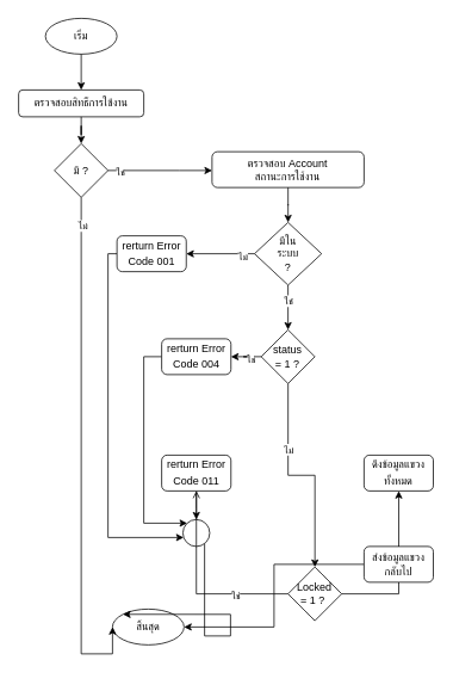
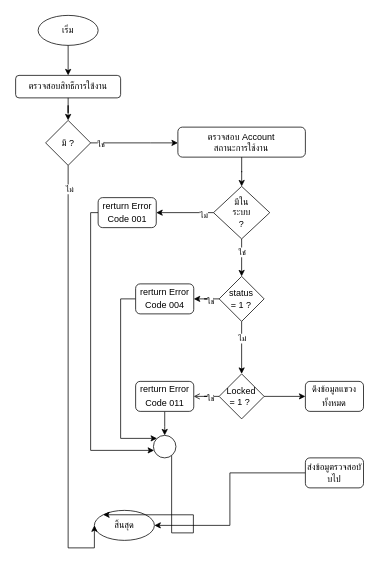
  <mxCell id="0" />
  <mxCell id="1" parent="0" />
  <mxCell id="2" value="" style="group" vertex="1" connectable="0" parent="1"><mxGeometry x="20" y="20" width="463.85" height="730" as="geometry" /></mxCell>
  <mxCell id="3" value="เริ่ม" style="ellipse;whiteSpace=wrap;html=1;" vertex="1" parent="2"><mxGeometry x="30" width="80" height="40" as="geometry" /></mxCell>
  <mxCell id="4" value="ตรวจสอบสิทธิ์การใช้งาน" style="rounded=1;whiteSpace=wrap;html=1;" vertex="1" parent="2"><mxGeometry y="80" width="140" height="30" as="geometry" /></mxCell>
  <mxCell id="5" value="" style="edgeStyle=orthogonalEdgeStyle;rounded=0;orthogonalLoop=1;jettySize=auto;html=1;" edge="1" parent="2" source="3" target="4"><mxGeometry relative="1" as="geometry" /></mxCell>
  <mxCell id="6" value="มี ?" style="rhombus;whiteSpace=wrap;html=1;" vertex="1" parent="2"><mxGeometry x="40" y="140" width="60" height="60" as="geometry" /></mxCell>
  <mxCell id="7" value="" style="edgeStyle=orthogonalEdgeStyle;rounded=0;orthogonalLoop=1;jettySize=auto;html=1;" edge="1" parent="2" source="4" target="6"><mxGeometry relative="1" as="geometry" /></mxCell>
  <mxCell id="8" value="สิ้นสุด" style="ellipse;whiteSpace=wrap;html=1;" vertex="1" parent="2"><mxGeometry x="105" y="660" width="80" height="40" as="geometry" /></mxCell>
  <mxCell id="9" style="edgeStyle=orthogonalEdgeStyle;rounded=0;orthogonalLoop=1;jettySize=auto;html=1;entryX=0;entryY=0.5;entryDx=0;entryDy=0;" edge="1" parent="2" source="6" target="8"><mxGeometry relative="1" as="geometry"><Array as="points"><mxPoint x="70" y="710" /></Array></mxGeometry></mxCell>
  <mxCell id="10" value="ไม่" style="edgeLabel;html=1;align=center;verticalAlign=middle;resizable=0;points=[];" vertex="1" connectable="0" parent="9"><mxGeometry x="-0.892" y="1" relative="1" as="geometry"><mxPoint as="offset" /></mxGeometry></mxCell>
  <mxCell id="11" value="ตรวจสอบ Account &lt;br&gt;สถานะการใช้งาน" style="rounded=1;whiteSpace=wrap;html=1;" vertex="1" parent="2"><mxGeometry x="216.35" y="149" width="170" height="40" as="geometry" /></mxCell>
  <mxCell id="12" value="" style="edgeStyle=orthogonalEdgeStyle;rounded=0;orthogonalLoop=1;jettySize=auto;html=1;" edge="1" parent="2" source="6" target="11"><mxGeometry relative="1" as="geometry"><Array as="points"><mxPoint x="180" y="170" /><mxPoint x="180" y="170" /></Array></mxGeometry></mxCell>
  <mxCell id="13" value="ใช่" style="edgeLabel;html=1;align=center;verticalAlign=middle;resizable=0;points=[];" vertex="1" connectable="0" parent="12"><mxGeometry x="-0.78" y="-1" relative="1" as="geometry"><mxPoint as="offset" /></mxGeometry></mxCell>
  <mxCell id="14" value="มีใน&lt;br&gt;ระบบ &lt;br&gt;?" style="rhombus;whiteSpace=wrap;html=1;" vertex="1" parent="2"><mxGeometry x="263.85" y="228" width="75" height="70" as="geometry" /></mxCell>
  <mxCell id="15" value="" style="edgeStyle=orthogonalEdgeStyle;rounded=0;orthogonalLoop=1;jettySize=auto;html=1;" edge="1" parent="2" source="11" target="14"><mxGeometry relative="1" as="geometry" /></mxCell>
  <mxCell id="16" value="status&lt;br style=&quot;border-color: var(--border-color);&quot;&gt;= 1 ?" style="rhombus;whiteSpace=wrap;html=1;" vertex="1" parent="2"><mxGeometry x="271.35" y="348" width="60" height="60" as="geometry" /></mxCell>
  <mxCell id="17" value="" style="edgeStyle=orthogonalEdgeStyle;rounded=0;orthogonalLoop=1;jettySize=auto;html=1;" edge="1" parent="2" source="14" target="16"><mxGeometry relative="1" as="geometry" /></mxCell>
  <mxCell id="18" value="ใช่" style="edgeLabel;html=1;align=center;verticalAlign=middle;resizable=0;points=[];" vertex="1" connectable="0" parent="17"><mxGeometry x="-0.325" y="2" relative="1" as="geometry"><mxPoint x="-2" as="offset" /></mxGeometry></mxCell>
- <mxCell id="19" value="Locked&lt;br style=&quot;border-color: var(--border-color);&quot;&gt;= 1 ?&amp;nbsp;" style="rhombus;whiteSpace=wrap;html=1;" vertex="1" parent="2"><mxGeometry x="301.35" y="613" width="60" height="60" as="geometry" /></mxCell>
+ <mxCell id="19" value="Locked&lt;br style=&quot;border-color: var(--border-color);&quot;&gt;= 1 ?&amp;nbsp;" style="rhombus;whiteSpace=wrap;html=1;" vertex="1" parent="2"><mxGeometry x="271.35" y="478" width="60" height="60" as="geometry" /></mxCell>
  <mxCell id="20" value="" style="edgeStyle=orthogonalEdgeStyle;rounded=0;orthogonalLoop=1;jettySize=auto;html=1;" edge="1" parent="2" source="16" target="19"><mxGeometry relative="1" as="geometry" /></mxCell>
  <mxCell id="21" value="ไม่" style="edgeLabel;html=1;align=center;verticalAlign=middle;resizable=0;points=[];" vertex="1" connectable="0" parent="20"><mxGeometry x="-0.374" relative="1" as="geometry"><mxPoint as="offset" /></mxGeometry></mxCell>
  <mxCell id="22" style="edgeStyle=orthogonalEdgeStyle;rounded=0;orthogonalLoop=1;jettySize=auto;html=1;entryX=0;entryY=0;entryDx=0;entryDy=0;" edge="1" parent="2" source="23" target="8"><mxGeometry relative="1" as="geometry"><Array as="points"><mxPoint x="208" y="690" /><mxPoint x="237" y="690" /></Array></mxGeometry></mxCell>
  <mxCell id="23" value="" style="ellipse;whiteSpace=wrap;html=1;aspect=fixed;" vertex="1" parent="2"><mxGeometry x="183.75" y="560" width="30" height="30" as="geometry" /></mxCell>
  <mxCell id="24" style="edgeStyle=orthogonalEdgeStyle;rounded=0;orthogonalLoop=1;jettySize=auto;html=1;" edge="1" parent="2" source="25" target="23"><mxGeometry relative="1" as="geometry"><Array as="points"><mxPoint x="100" y="263" /><mxPoint x="100" y="580" /></Array></mxGeometry></mxCell>
  <mxCell id="25" value="rerturn Error Code&amp;nbsp;001&lt;span style=&quot;font-size: medium; text-align: start;&quot;&gt;&lt;/span&gt;" style="rounded=1;whiteSpace=wrap;html=1;" vertex="1" parent="2"><mxGeometry x="110" y="243" width="77.5" height="40" as="geometry" /></mxCell>
  <mxCell id="26" style="edgeStyle=orthogonalEdgeStyle;rounded=0;orthogonalLoop=1;jettySize=auto;html=1;" edge="1" parent="2" source="14" target="25"><mxGeometry relative="1" as="geometry"><mxPoint x="200.1" y="368" as="targetPoint" /></mxGeometry></mxCell>
  <mxCell id="27" value="ไม่" style="edgeLabel;html=1;align=center;verticalAlign=middle;resizable=0;points=[];" vertex="1" connectable="0" parent="26"><mxGeometry x="-0.657" y="2" relative="1" as="geometry"><mxPoint as="offset" /></mxGeometry></mxCell>
  <mxCell id="28" style="edgeStyle=orthogonalEdgeStyle;rounded=0;orthogonalLoop=1;jettySize=auto;html=1;entryX=0.5;entryY=0;entryDx=0;entryDy=0;" edge="1" parent="2" source="29" target="23"><mxGeometry relative="1" as="geometry" /></mxCell>
  <mxCell id="29" value="rerturn Error Code&amp;nbsp;011&lt;span style=&quot;font-size: medium; text-align: start;&quot;&gt;&lt;/span&gt;" style="rounded=1;whiteSpace=wrap;html=1;" vertex="1" parent="2"><mxGeometry x="160" y="488" width="77.5" height="40" as="geometry" /></mxCell>
  <mxCell id="30" value="" style="edgeStyle=orthogonalEdgeStyle;rounded=0;orthogonalLoop=1;jettySize=auto;html=1;endArrow=open;" edge="1" parent="2" source="19" target="29"><mxGeometry relative="1" as="geometry" /></mxCell>
  <mxCell id="31" value="ใช่" style="edgeLabel;html=1;align=center;verticalAlign=middle;resizable=0;points=[];" vertex="1" connectable="0" parent="30"><mxGeometry x="-0.461" y="1" relative="1" as="geometry"><mxPoint as="offset" /></mxGeometry></mxCell>
  <mxCell id="32" style="edgeStyle=orthogonalEdgeStyle;rounded=0;orthogonalLoop=1;jettySize=auto;html=1;" edge="1" parent="2" source="33" target="23"><mxGeometry relative="1" as="geometry"><mxPoint x="200" y="570" as="targetPoint" /><Array as="points"><mxPoint x="140" y="378" /><mxPoint x="140" y="564" /></Array></mxGeometry></mxCell>
  <mxCell id="33" value="rerturn Error Code&amp;nbsp;004&lt;span style=&quot;font-size: medium; text-align: start;&quot;&gt;&lt;/span&gt;" style="rounded=1;whiteSpace=wrap;html=1;" vertex="1" parent="2"><mxGeometry x="160" y="358" width="77.5" height="40" as="geometry" /></mxCell>
  <mxCell id="34" value="" style="edgeStyle=orthogonalEdgeStyle;rounded=0;orthogonalLoop=1;jettySize=auto;html=1;" edge="1" parent="2" source="16" target="33"><mxGeometry relative="1" as="geometry" /></mxCell>
  <mxCell id="35" value="ใช่" style="edgeLabel;html=1;align=center;verticalAlign=middle;resizable=0;points=[];" vertex="1" connectable="0" parent="34"><mxGeometry x="-0.461" y="2" relative="1" as="geometry"><mxPoint as="offset" /></mxGeometry></mxCell>
  <mxCell id="36" value="ดึงข้อมูลแขวงทั้งหมด&lt;span style=&quot;font-size: medium; text-align: start;&quot;&gt;&lt;/span&gt;" style="rounded=1;whiteSpace=wrap;html=1;" vertex="1" parent="2"><mxGeometry x="386.35" y="488" width="77.5" height="40" as="geometry" /></mxCell>
  <mxCell id="37" value="" style="edgeStyle=orthogonalEdgeStyle;rounded=0;orthogonalLoop=1;jettySize=auto;html=1;" edge="1" parent="2" source="19" target="36"><mxGeometry relative="1" as="geometry" /></mxCell>
  <mxCell id="38" style="edgeStyle=orthogonalEdgeStyle;rounded=0;orthogonalLoop=1;jettySize=auto;html=1;entryX=1;entryY=0.5;entryDx=0;entryDy=0;" edge="1" parent="2" source="39" target="8"><mxGeometry relative="1" as="geometry" /></mxCell>
- <mxCell id="39" value="ส่งข้อมูลแขวงกลับไป" style="rounded=1;whiteSpace=wrap;html=1;" vertex="1" parent="2"><mxGeometry x="386.35" y="590" width="77.5" height="40" as="geometry" /></mxCell>
+ <mxCell id="39" value="ส่งข้อมูตรวจสอบับไป" style="rounded=1;whiteSpace=wrap;html=1;" vertex="1" parent="2"><mxGeometry x="386.35" y="590" width="77.5" height="40" as="geometry" /></mxCell>
